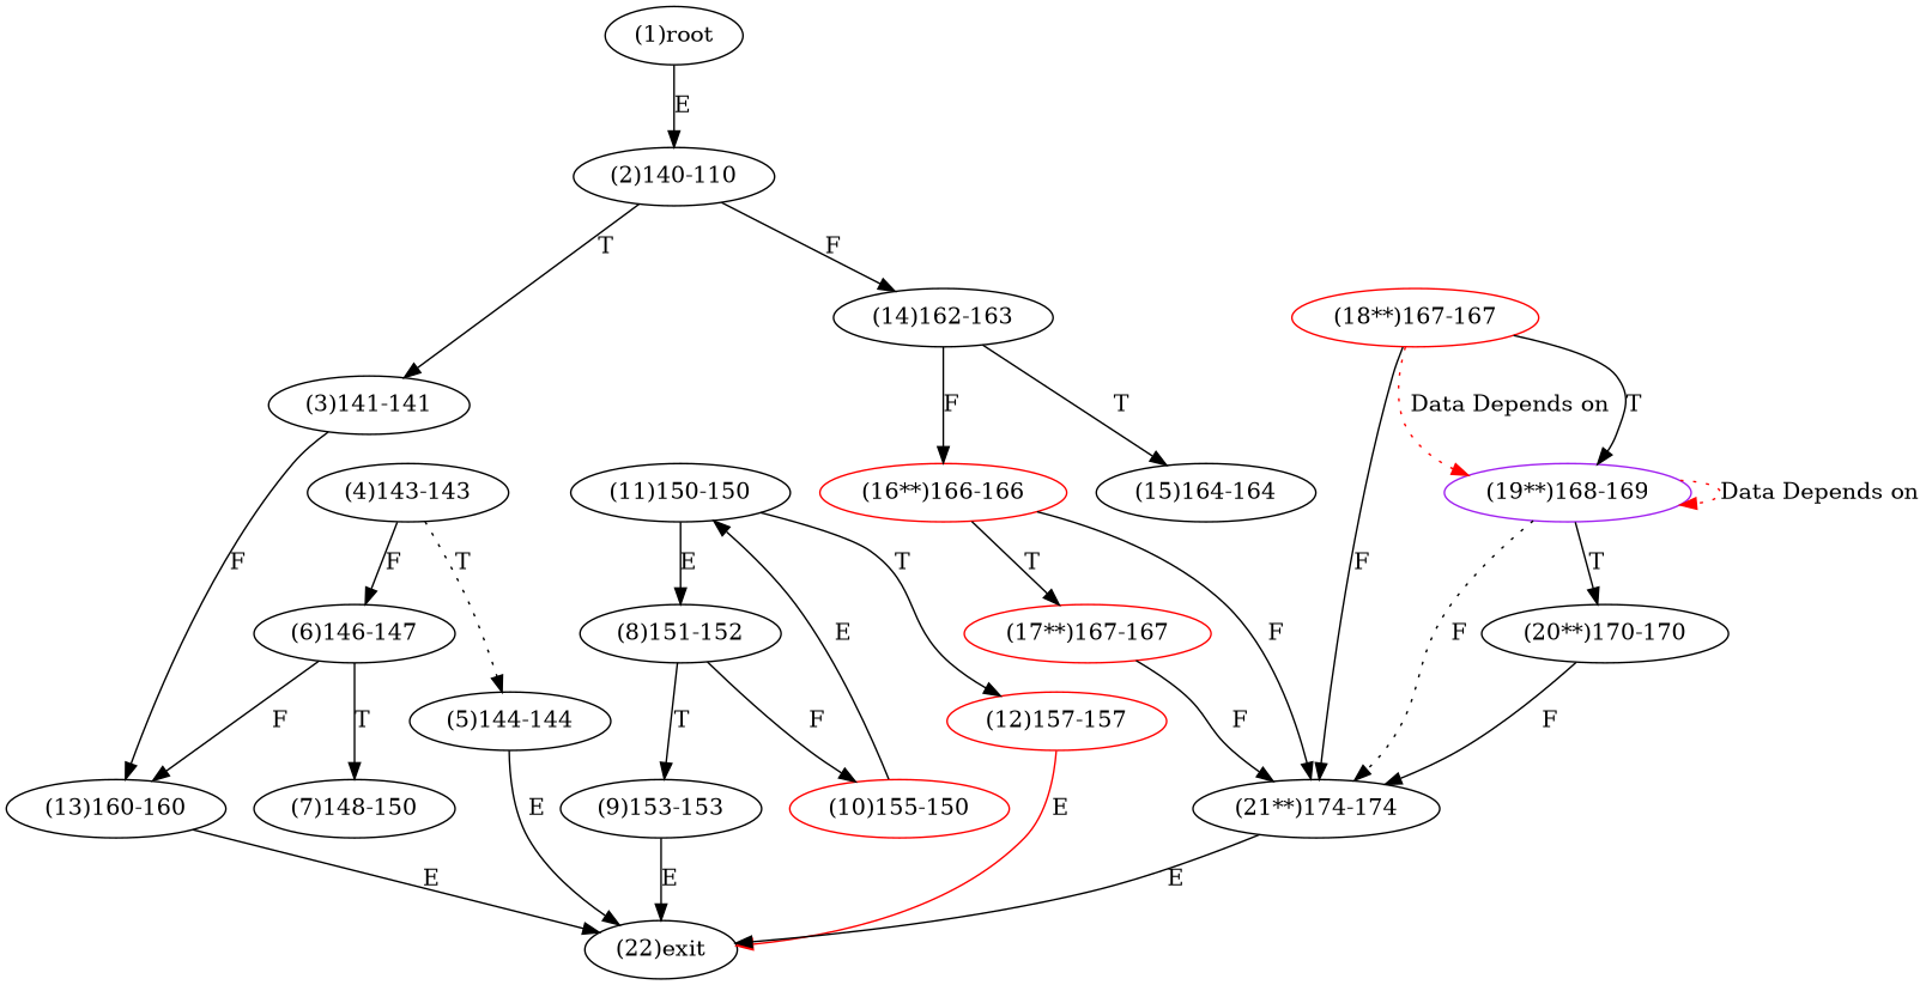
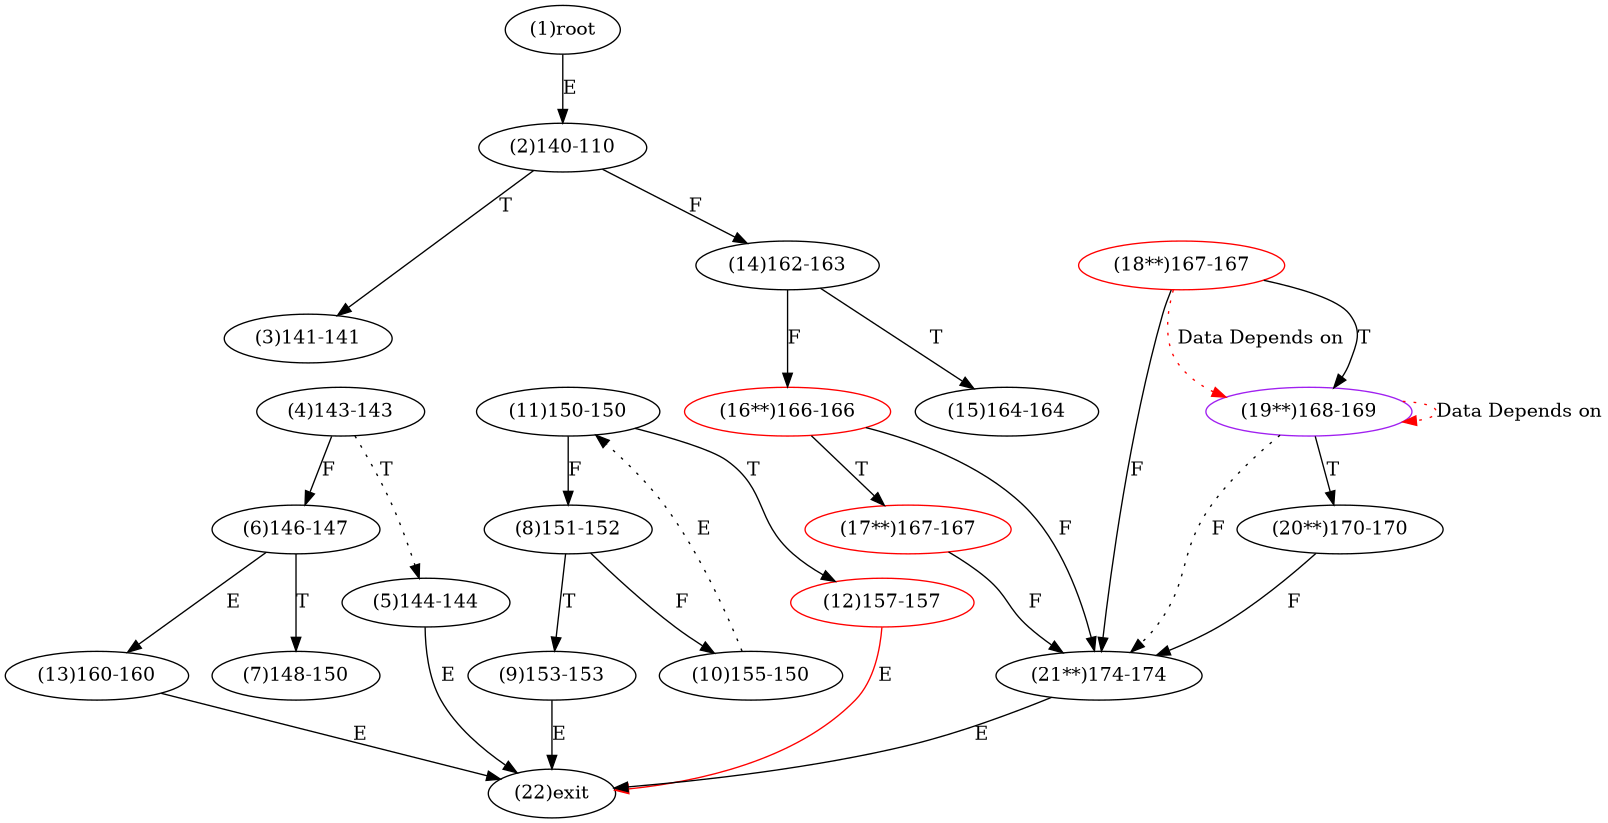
  digraph {
    n1 [label="(1)root"]
    n2 [label="(2)140-110"]
    n3 [label="(3)141-141"]
    n4 [label="(14)162-163"]
    n5 [label="(13)160-160"]
    n6 [label="(15)164-164"]
    n7 [color=red label="(16**)166-166"]
    n8 [label="(4)143-143"]
    n9 [label="(5)144-144"]
    n10 [label="(6)146-147"]
    n11 [label="(22)exit"]
    n12 [label="(7)148-150"]
    n13 [label="(11)150-150"]
    n14 [label="(8)151-152"]
    n15 [color=red label="(12)157-157"]
    n16 [label="(9)153-153"]
-   n17 [label="(10)155-150" color=red]
+   n17 [label="(10)155-150"]
    n18 [color=red label="(17**)167-167"]
    n19 [label="(21**)174-174"]
    n20 [color=red label="(18**)167-167"]
    n21 [color=purple label="(19**)168-169"]
    n22 [label="(20**)170-170"]
    n1 -> n2 [label=E]
    n2 -> n3 [label=T]
    n2 -> n4 [label=F]
-   n3 -> n5 [label=F]
    n4 -> n6 [label=T]
    n4 -> n7 [label=F]
    n5 -> n11 [label=E]
    n7 -> n18 [label=T]
    n7 -> n19 [label=F]
    n8 -> n9 [label=T style=dotted]
    n8 -> n10 [label=F]
    n9 -> n11 [label=E]
-   n10 -> n5 [label=F]
+   n10 -> n5 [label=E]
    n10 -> n12 [label=T]
-   n13 -> n14 [label=E]
+   n13 -> n14 [label=F]
    n13 -> n15 [label=T]
    n14 -> n16 [label=T]
    n14 -> n17 [label=F]
    n15 -> n11 [color=red label=E]
    n16 -> n11 [label=E]
-   n17 -> n13 [label=E]
+   n17 -> n13 [label=E style=dotted]
    n18 -> n19 [label=F]
    n19 -> n11 [label=E]
    n20 -> n19 [label=F]
    n20 -> n21 [label=T]
    n20 -> n21 [color=red label="Data Depends on" style=dotted]
    n21 -> n19 [label=F style=dotted]
    n21 -> n21 [color=red label="Data Depends on" style=dotted]
    n21 -> n22 [label=T]
    n22 -> n19 [label=F]
  }
